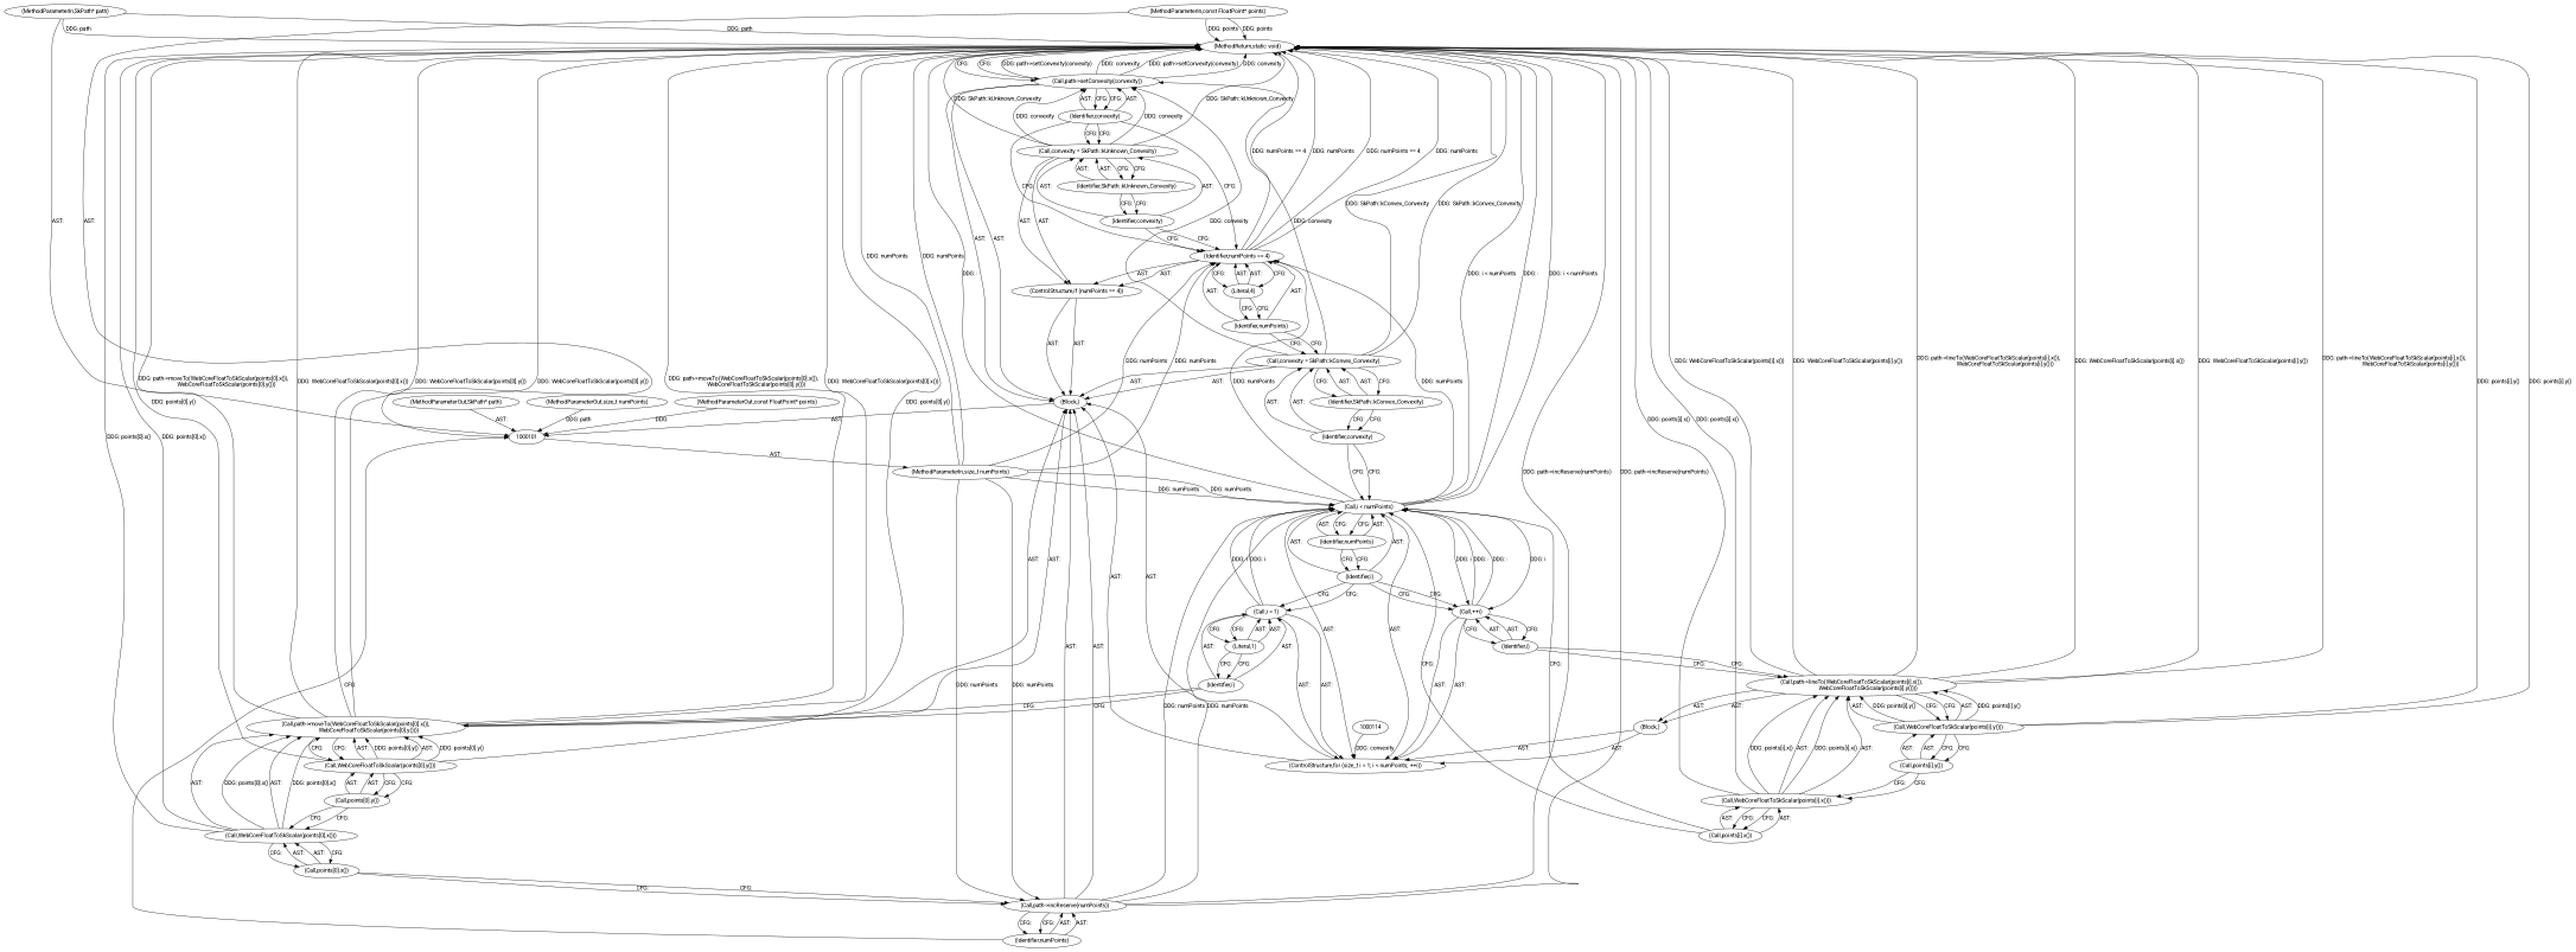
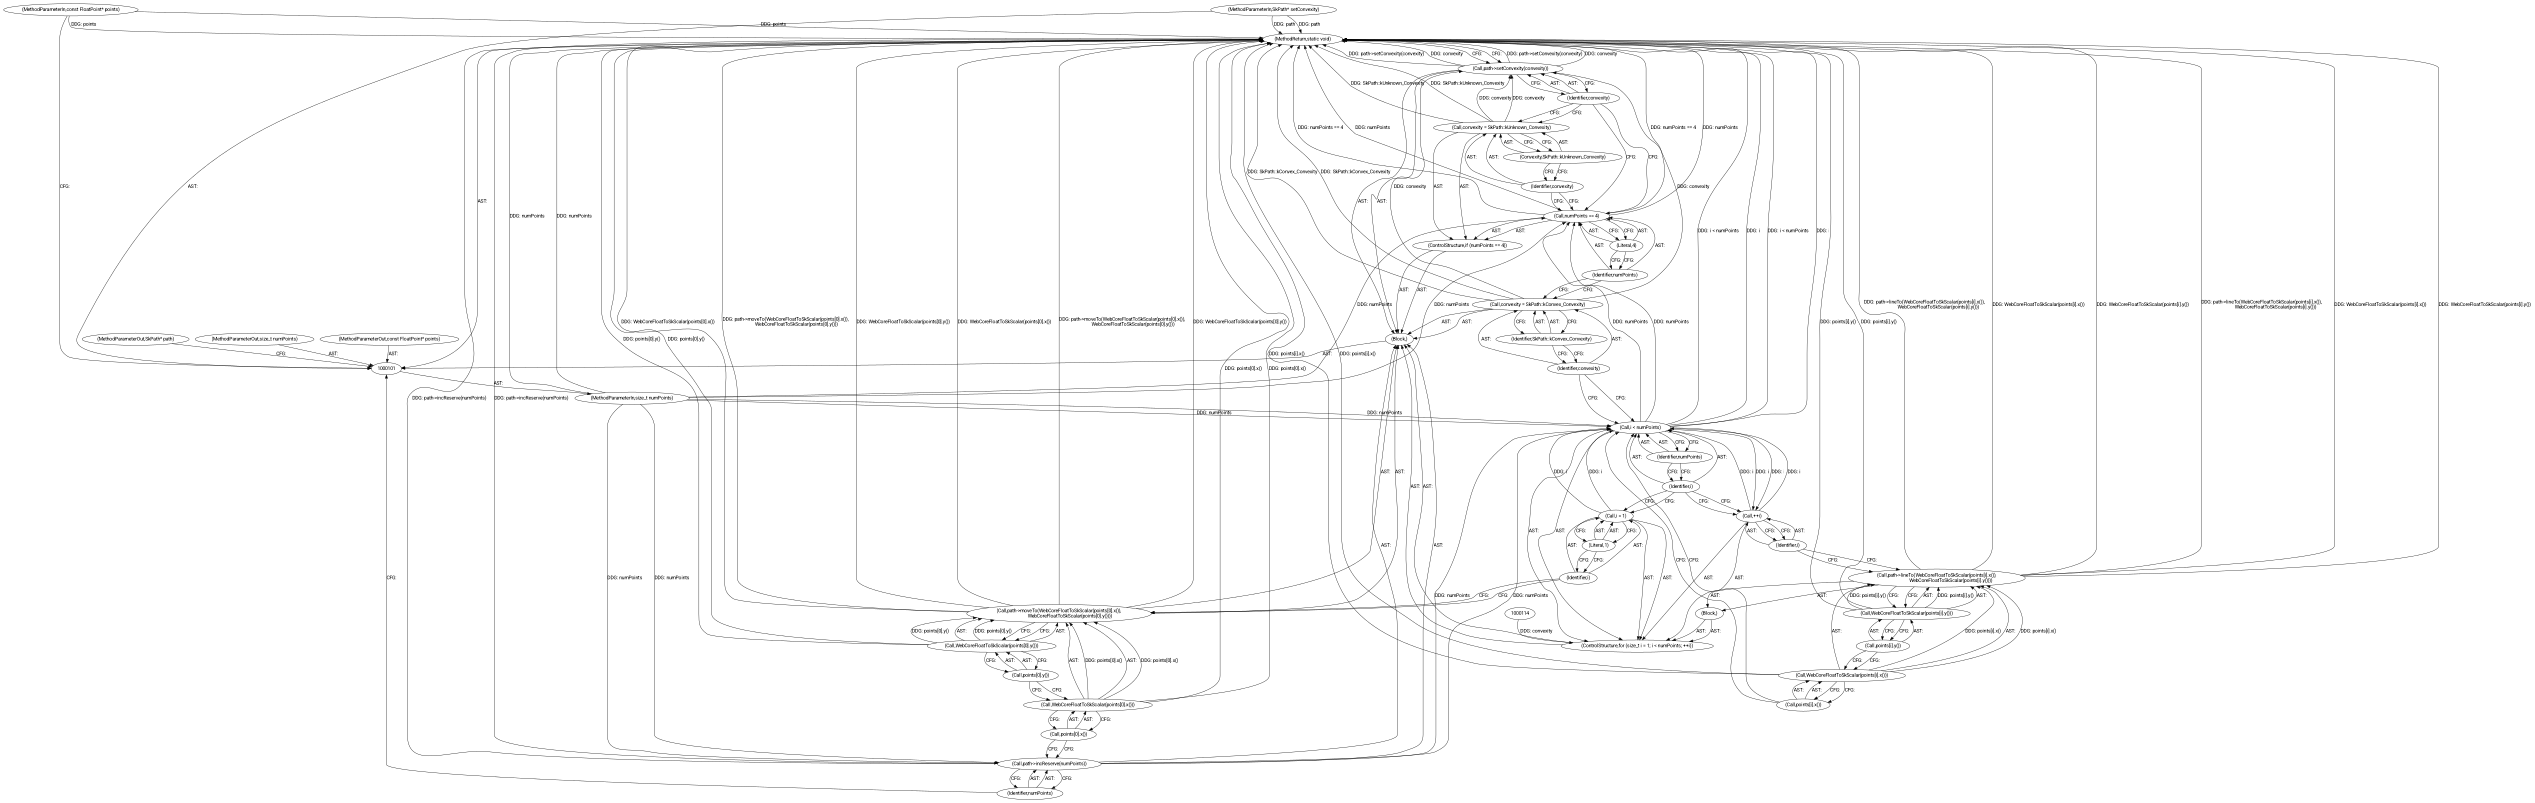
  digraph {
    fontname=Roboto
    node [fontname=Roboto]
    edge [fontname=Roboto]
    n1 [label="(MethodReturn,static void)"]
    n2 [label="(Call,path->setConvexity(convexity))"]
    1000101
    n4 [label="(Block,)"]
    n5 [label="(Identifier,convexity)"]
    n6 [label="(MethodParameterIn,size_t numPoints)"]
-   n7 [label="(MethodParameterIn,SkPath* path)"]
+   n7 [label="(MethodParameterIn,SkPath* setConvexity)"]
    n8 [label="(MethodParameterOut,SkPath* path)"]
-   n9 [label="(Identifier,numPoints == 4)"]
+   n9 [label="(Call,numPoints == 4)"]
    n10 [label="(Call,path->incReserve(numPoints))"]
    n11 [label="(Call,i < numPoints)"]
    n12 [label="(Literal,4)"]
    n13 [label="(ControlStructure,if (numPoints == 4))"]
    n14 [label="(Identifier,numPoints)"]
    n15 [label="(ControlStructure,for (size_t i = 1; i < numPoints; ++i))"]
    n16 [label="(Identifier,numPoints)"]
    n17 [label="(Call,++i)"]
    n18 [label="(MethodParameterOut,size_t numPoints)"]
    n19 [label="(MethodParameterIn,const FloatPoint* points)"]
    n20 [label="(MethodParameterOut,const FloatPoint* points)"]
    n21 [label="(Call,convexity = SkPath::kConvex_Convexity)"]
    n22 [label="(Identifier,SkPath::kConvex_Convexity)"]
    n23 [label="(Identifier,convexity)"]
    n24 [label="(Identifier,numPoints)"]
-   n25 [label="(Identifier,SkPath::kUnknown_Convexity)"]
+   n25 [label="(Convexity,SkPath::kUnknown_Convexity)"]
    n26 [label="(Call,convexity = SkPath::kUnknown_Convexity)"]
    n27 [label="(Identifier,convexity)"]
    n28 [label="(Call,WebCoreFloatToSkScalar(points[0].x()))"]
    n29 [label="(Call,path->moveTo(WebCoreFloatToSkScalar(points[0].x()),\n                 WebCoreFloatToSkScalar(points[0].y())))"]
    n30 [label="(Call,points[0].x())"]
    n31 [label="(Call,WebCoreFloatToSkScalar(points[0].y()))"]
    n32 [label="(Call,points[0].y())"]
    n33 [label="(Call,i = 1)"]
    n34 [label="(Literal,1)"]
    n35 [label="(Identifier,i)"]
    n36 [label="(Identifier,i)"]
    n37 [label="(Identifier,i)"]
    n38 [label="(Call,path->lineTo(WebCoreFloatToSkScalar(points[i].x()),\n                      WebCoreFloatToSkScalar(points[i].y())))"]
    n39 [label="(Block,)"]
    n40 [label="(Call,WebCoreFloatToSkScalar(points[i].y()))"]
    n41 [label="(Call,WebCoreFloatToSkScalar(points[i].x()))"]
    n42 [label="(Call,points[i].x())"]
    n43 [label="(Call,points[i].y())"]
    1000114
    n1 -> n2 [label="CFG: "]
    n1 -> n2 [label="CFG: "]
+   n1 -> 1000101 [label="AST: "]
    n2 -> n1 [label="DDG: path->setConvexity(convexity)"]
    n2 -> n1 [label="DDG: convexity"]
    n2 -> n1 [label="DDG: path->setConvexity(convexity)"]
    n2 -> n1 [label="DDG: convexity"]
    n2 -> n4 [label="AST: "]
    n2 -> n4 [label="AST: "]
    n2 -> n5 [label="CFG: "]
    n2 -> n5 [label="CFG: "]
    1000101 -> n6 [label="AST: "]
    n4 -> 1000101 [label="AST: "]
    n5 -> n2 [label="AST: "]
    n5 -> n2 [label="AST: "]
    n5 -> n9 [label="CFG: "]
    n5 -> n9 [label="CFG: "]
    n5 -> n26 [label="CFG: "]
    n5 -> n26 [label="CFG: "]
    n6 -> n1 [label="DDG: numPoints"]
    n6 -> n1 [label="DDG: numPoints"]
    n6 -> n9 [label="DDG: numPoints"]
    n6 -> n9 [label="DDG: numPoints"]
    n6 -> n10 [label="DDG: numPoints"]
    n6 -> n10 [label="DDG: numPoints"]
    n6 -> n11 [label="DDG: numPoints"]
    n6 -> n11 [label="DDG: numPoints"]
    n7 -> n1 [label="DDG: path"]
    n7 -> n1 [label="DDG: path"]
    n7 -> 1000101 [label="AST: "]
-   n8 -> 1000101 [label="AST: "]
+   n8 -> 1000101 [label="CFG: "]
    n9 -> n1 [label="DDG: numPoints == 4"]
    n9 -> n1 [label="DDG: numPoints"]
    n9 -> n1 [label="DDG: numPoints == 4"]
    n9 -> n1 [label="DDG: numPoints"]
    n9 -> n12 [label="CFG: "]
    n9 -> n12 [label="CFG: "]
    n9 -> n13 [label="AST: "]
    n9 -> n13 [label="AST: "]
    n10 -> n1 [label="DDG: path->incReserve(numPoints)"]
    n10 -> n1 [label="DDG: path->incReserve(numPoints)"]
    n10 -> n4 [label="AST: "]
    n10 -> n4 [label="AST: "]
    n10 -> n11 [label="DDG: numPoints"]
    n10 -> n11 [label="DDG: numPoints"]
    n10 -> n14 [label="CFG: "]
    n10 -> n14 [label="CFG: "]
    n11 -> n1 [label="DDG: i < numPoints"]
    n11 -> n1 [label="DDG: i"]
    n11 -> n1 [label="DDG: i < numPoints"]
    n11 -> n1 [label="DDG: i"]
    n11 -> n9 [label="DDG: numPoints"]
    n11 -> n9 [label="DDG: numPoints"]
    n11 -> n15 [label="AST: "]
    n11 -> n15 [label="AST: "]
    n11 -> n16 [label="CFG: "]
    n11 -> n16 [label="CFG: "]
    n11 -> n17 [label="DDG: i"]
    n11 -> n17 [label="DDG: i"]
    n12 -> n9 [label="AST: "]
    n12 -> n9 [label="AST: "]
    n12 -> n24 [label="CFG: "]
    n12 -> n24 [label="CFG: "]
    n13 -> n4 [label="AST: "]
    n13 -> n4 [label="AST: "]
    n14 -> 1000101 [label="CFG: "]
    n14 -> n10 [label="AST: "]
    n14 -> n10 [label="AST: "]
    n15 -> n4 [label="AST: "]
    n15 -> n4 [label="AST: "]
    n16 -> n11 [label="AST: "]
    n16 -> n11 [label="AST: "]
    n16 -> n36 [label="CFG: "]
    n16 -> n36 [label="CFG: "]
    n17 -> n11 [label="DDG: i"]
    n17 -> n11 [label="DDG: i"]
    n17 -> n15 [label="AST: "]
    n17 -> n15 [label="AST: "]
    n17 -> n37 [label="CFG: "]
    n17 -> n37 [label="CFG: "]
-   n18 -> 1000101 [label="DDG: path"]
+   n18 -> 1000101 [label="AST: "]
    n19 -> n1 [label="DDG: points"]
    n19 -> n1 [label="DDG: points"]
-   n19 -> 1000101 [label="AST: "]
-   n20 -> 1000101 [label="DDG: "]
+   n19 -> 1000101 [label="CFG: "]
+   n20 -> 1000101 [label="AST: "]
    n21 -> n1 [label="DDG: SkPath::kConvex_Convexity"]
    n21 -> n1 [label="DDG: SkPath::kConvex_Convexity"]
    n21 -> n2 [label="DDG: convexity"]
    n21 -> n2 [label="DDG: convexity"]
    n21 -> n4 [label="AST: "]
    n21 -> n4 [label="AST: "]
    n21 -> n22 [label="CFG: "]
    n21 -> n22 [label="CFG: "]
    n22 -> n21 [label="AST: "]
    n22 -> n21 [label="AST: "]
    n22 -> n23 [label="CFG: "]
    n22 -> n23 [label="CFG: "]
    n23 -> n11 [label="CFG: "]
    n23 -> n11 [label="CFG: "]
    n23 -> n21 [label="AST: "]
    n23 -> n21 [label="AST: "]
    n24 -> n9 [label="AST: "]
    n24 -> n9 [label="AST: "]
    n24 -> n21 [label="CFG: "]
    n24 -> n21 [label="CFG: "]
    n25 -> n26 [label="AST: "]
    n25 -> n26 [label="AST: "]
    n25 -> n27 [label="CFG: "]
    n25 -> n27 [label="CFG: "]
    n26 -> n1 [label="DDG: SkPath::kUnknown_Convexity"]
    n26 -> n1 [label="DDG: SkPath::kUnknown_Convexity"]
    n26 -> n2 [label="DDG: convexity"]
    n26 -> n2 [label="DDG: convexity"]
    n26 -> n13 [label="AST: "]
    n26 -> n13 [label="AST: "]
    n26 -> n25 [label="CFG: "]
    n26 -> n25 [label="CFG: "]
    n27 -> n9 [label="CFG: "]
    n27 -> n9 [label="CFG: "]
    n27 -> n26 [label="AST: "]
    n27 -> n26 [label="AST: "]
    n28 -> n1 [label="DDG: points[0].x()"]
    n28 -> n1 [label="DDG: points[0].x()"]
    n28 -> n29 [label="AST: "]
    n28 -> n29 [label="DDG: points[0].x()"]
    n28 -> n29 [label="AST: "]
    n28 -> n29 [label="DDG: points[0].x()"]
    n28 -> n30 [label="CFG: "]
    n28 -> n30 [label="CFG: "]
    n29 -> n1 [label="DDG: path->moveTo(WebCoreFloatToSkScalar(points[0].x()),\n                 WebCoreFloatToSkScalar(points[0].y()))"]
    n29 -> n1 [label="DDG: WebCoreFloatToSkScalar(points[0].y())"]
    n29 -> n1 [label="DDG: WebCoreFloatToSkScalar(points[0].x())"]
    n29 -> n1 [label="DDG: path->moveTo(WebCoreFloatToSkScalar(points[0].x()),\n                 WebCoreFloatToSkScalar(points[0].y()))"]
    n29 -> n1 [label="DDG: WebCoreFloatToSkScalar(points[0].y())"]
    n29 -> n1 [label="DDG: WebCoreFloatToSkScalar(points[0].x())"]
    n29 -> n4 [label="AST: "]
    n29 -> n4 [label="AST: "]
    n29 -> n31 [label="CFG: "]
    n29 -> n31 [label="CFG: "]
    n30 -> n10 [label="CFG: "]
    n30 -> n10 [label="CFG: "]
    n30 -> n28 [label="AST: "]
    n30 -> n28 [label="AST: "]
    n31 -> n1 [label="DDG: points[0].y()"]
    n31 -> n1 [label="DDG: points[0].y()"]
    n31 -> n29 [label="AST: "]
    n31 -> n29 [label="DDG: points[0].y()"]
    n31 -> n29 [label="AST: "]
    n31 -> n29 [label="DDG: points[0].y()"]
    n31 -> n32 [label="CFG: "]
    n31 -> n32 [label="CFG: "]
    n32 -> n28 [label="CFG: "]
    n32 -> n28 [label="CFG: "]
    n32 -> n31 [label="AST: "]
    n32 -> n31 [label="AST: "]
    n33 -> n11 [label="DDG: i"]
    n33 -> n11 [label="DDG: i"]
    n33 -> n15 [label="AST: "]
    n33 -> n15 [label="AST: "]
    n33 -> n34 [label="CFG: "]
    n33 -> n34 [label="CFG: "]
    n34 -> n33 [label="AST: "]
    n34 -> n33 [label="AST: "]
    n34 -> n35 [label="CFG: "]
    n34 -> n35 [label="CFG: "]
    n35 -> n29 [label="CFG: "]
    n35 -> n29 [label="CFG: "]
    n35 -> n33 [label="AST: "]
    n35 -> n33 [label="AST: "]
    n36 -> n11 [label="AST: "]
    n36 -> n11 [label="AST: "]
    n36 -> n17 [label="CFG: "]
    n36 -> n17 [label="CFG: "]
    n36 -> n33 [label="CFG: "]
    n36 -> n33 [label="CFG: "]
    n37 -> n17 [label="AST: "]
    n37 -> n17 [label="AST: "]
    n37 -> n38 [label="CFG: "]
    n37 -> n38 [label="CFG: "]
    n38 -> n1 [label="DDG: WebCoreFloatToSkScalar(points[i].x())"]
    n38 -> n1 [label="DDG: WebCoreFloatToSkScalar(points[i].y())"]
    n38 -> n1 [label="DDG: path->lineTo(WebCoreFloatToSkScalar(points[i].x()),\n                      WebCoreFloatToSkScalar(points[i].y()))"]
    n38 -> n1 [label="DDG: WebCoreFloatToSkScalar(points[i].x())"]
    n38 -> n1 [label="DDG: WebCoreFloatToSkScalar(points[i].y())"]
    n38 -> n1 [label="DDG: path->lineTo(WebCoreFloatToSkScalar(points[i].x()),\n                      WebCoreFloatToSkScalar(points[i].y()))"]
    n38 -> n39 [label="AST: "]
    n38 -> n39 [label="AST: "]
    n38 -> n40 [label="CFG: "]
    n38 -> n40 [label="CFG: "]
    n39 -> n15 [label="AST: "]
    n39 -> n15 [label="AST: "]
    n40 -> n1 [label="DDG: points[i].y()"]
    n40 -> n1 [label="DDG: points[i].y()"]
    n40 -> n38 [label="AST: "]
    n40 -> n38 [label="DDG: points[i].y()"]
    n40 -> n38 [label="AST: "]
    n40 -> n38 [label="DDG: points[i].y()"]
    n40 -> n43 [label="CFG: "]
    n40 -> n43 [label="CFG: "]
    n41 -> n1 [label="DDG: points[i].x()"]
    n41 -> n1 [label="DDG: points[i].x()"]
    n41 -> n38 [label="AST: "]
    n41 -> n38 [label="DDG: points[i].x()"]
    n41 -> n38 [label="AST: "]
    n41 -> n38 [label="DDG: points[i].x()"]
    n41 -> n42 [label="CFG: "]
    n41 -> n42 [label="CFG: "]
    n42 -> n11 [label="CFG: "]
    n42 -> n11 [label="CFG: "]
    n42 -> n41 [label="AST: "]
    n42 -> n41 [label="AST: "]
    n43 -> n40 [label="AST: "]
    n43 -> n40 [label="AST: "]
    n43 -> n41 [label="CFG: "]
    n43 -> n41 [label="CFG: "]
    1000114 -> n15 [label="DDG: convexity"]
  }
